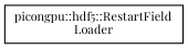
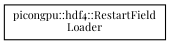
  digraph {
    rankdir=LR
    fontname="Playfair Display"
-   n1 [color=black fillcolor=white fontname="Playfair Display" fontsize=10 height=0.2 label="picongpu::hdf5::RestartField\lLoader" shape=record style=filled width=0.4]
+   n1 [color=black fillcolor=white fontname="Playfair Display" fontsize=10 height=0.2 label="picongpu::hdf4::RestartField\lLoader" shape=record style=filled width=0.4]
  }
